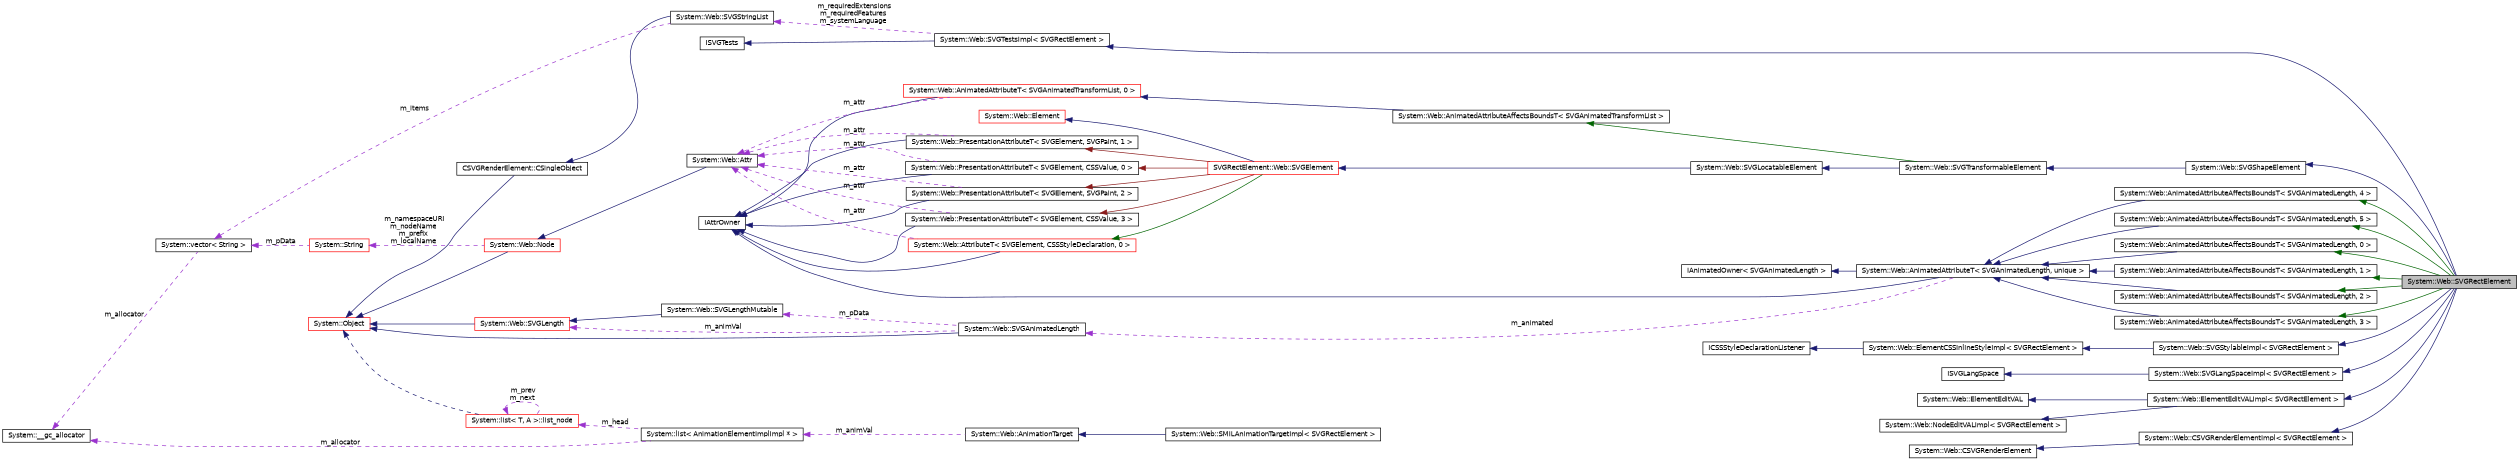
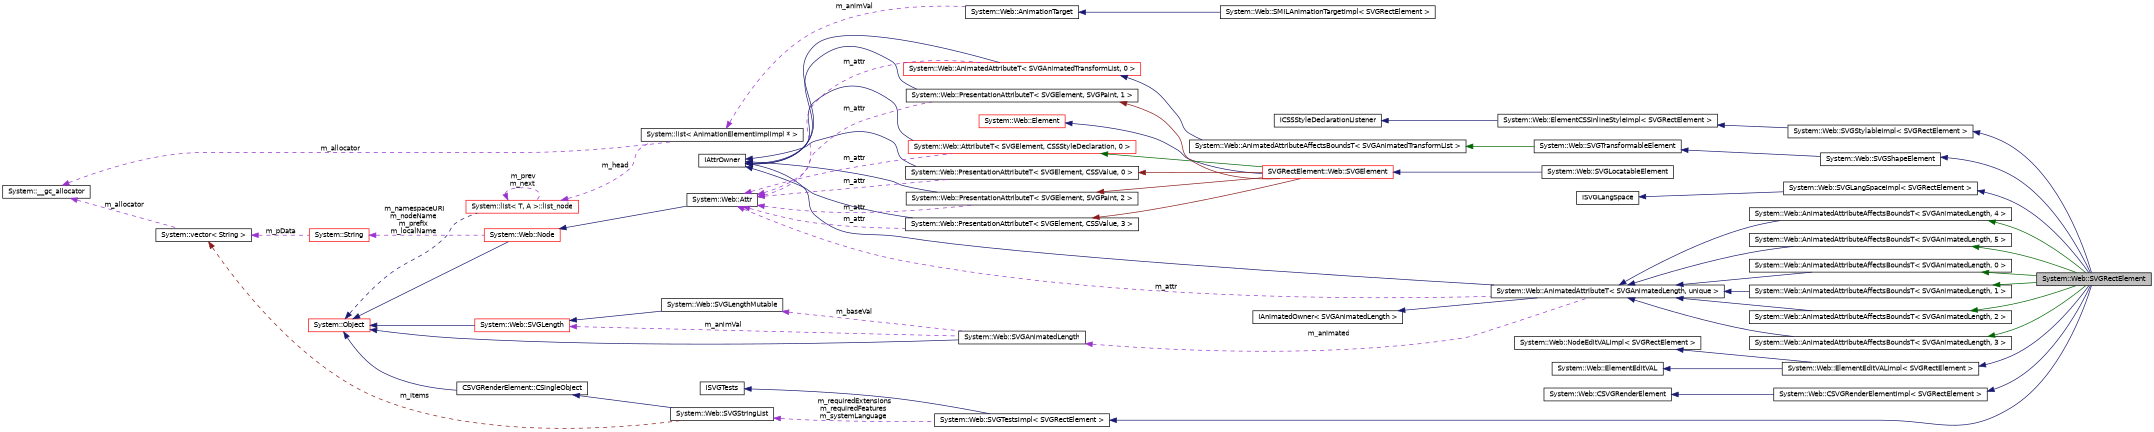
  digraph {
    rankdir=LR
    node [color=black fillcolor=white fontname=Helvetica fontsize=10 shape=record style=filled]
    edge [color=midnightblue dir=back fontname=Helvetica fontsize=10 labelfontname=Helvetica labelfontsize=10 style=solid]
    n1 [fillcolor=grey75 fontcolor=black height=0.2 label="System::Web::SVGRectElement" width=0.4]
    n2 [height=0.2 label="System::Web::SVGShapeElement" width=0.4]
    n3 [height=0.2 label="System::Web::SVGTransformableElement" width=0.4]
    n4 [height=0.2 label="System::Web::SVGLocatableElement" width=0.4]
    n5 [color=red height=0.2 label="SVGRectElement::Web::SVGElement" width=0.4]
    n6 [color=red height=0.2 label="System::Web::Element" width=0.4]
    n7 [color=red height=0.2 label="System::Web::AttributeT\< SVGElement, CSSStyleDeclaration, 0 \>" width=0.4]
    n8 [height=0.2 label=IAttrOwner width=0.4]
    n9 [height=0.2 label="System::Web::PresentationAttributeT\< SVGElement, CSSValue, 0 \>" width=0.4]
    n10 [height=0.2 label="System::Web::PresentationAttributeT\< SVGElement, SVGPaint, 1 \>" width=0.4]
    n11 [height=0.2 label="System::Web::PresentationAttributeT\< SVGElement, SVGPaint, 2 \>" width=0.4]
    n12 [height=0.2 label="System::Web::PresentationAttributeT\< SVGElement, CSSValue, 3 \>" width=0.4]
    n13 [color=red height=0.2 label="System::Web::AnimatedAttributeT\< SVGAnimatedTransformList, 0 \>" width=0.4]
    n14 [height=0.2 label="System::Web::AnimatedAttributeT\< SVGAnimatedLength, unique \>" width=0.4]
    n15 [height=0.2 label="System::Web::AnimatedAttributeAffectsBoundsT\< SVGAnimatedTransformList \>" width=0.4]
    n16 [height=0.2 label="System::Web::AnimatedAttributeAffectsBoundsT\< SVGAnimatedLength, 0 \>" width=0.4]
    n17 [height=0.2 label="System::Web::AnimatedAttributeAffectsBoundsT\< SVGAnimatedLength, 1 \>" width=0.4]
    n18 [height=0.2 label="System::Web::AnimatedAttributeAffectsBoundsT\< SVGAnimatedLength, 2 \>" width=0.4]
    n19 [height=0.2 label="System::Web::AnimatedAttributeAffectsBoundsT\< SVGAnimatedLength, 3 \>" width=0.4]
    n20 [height=0.2 label="System::Web::AnimatedAttributeAffectsBoundsT\< SVGAnimatedLength, 4 \>" width=0.4]
    n21 [height=0.2 label="System::Web::AnimatedAttributeAffectsBoundsT\< SVGAnimatedLength, 5 \>" width=0.4]
    n22 [height=0.2 label="System::Web::Attr" width=0.4]
    n23 [color=red height=0.2 label="System::Web::Node" width=0.4]
    n24 [color=red height=0.2 label="System::Object" width=0.4]
    n25 [color=red height=0.2 label="System::list\< T, A \>::list_node" width=0.4]
    n26 [height=0.2 label="CSVGRenderElement::CSingleObject" width=0.4]
    n27 [height=0.2 label="System::Web::SVGAnimatedLength" width=0.4]
    n28 [color=red height=0.2 label="System::Web::SVGLength" width=0.4]
    n29 [height=0.2 label="System::list\< AnimationElementImplImpl * \>" width=0.4]
    n30 [height=0.2 label="System::Web::SVGStringList" width=0.4]
    n31 [height=0.2 label="System::Web::SVGLengthMutable" width=0.4]
    n32 [color=red height=0.2 label="System::String" width=0.4]
    n33 [height=0.2 label="System::vector\< String \>" width=0.4]
    n34 [height=0.2 label="System::__gc_allocator" width=0.4]
    n35 [height=0.2 label="System::Web::AnimationTarget" width=0.4]
    n36 [height=0.2 label="System::Web::SVGStylableImpl\< SVGRectElement \>" width=0.4]
    n37 [height=0.2 label="System::Web::ElementCSSInlineStyleImpl\< SVGRectElement \>" width=0.4]
    n38 [height=0.2 label=ICSSStyleDeclarationListener width=0.4]
    n39 [height=0.2 label="System::Web::SVGLangSpaceImpl\< SVGRectElement \>" width=0.4]
    n40 [height=0.2 label=ISVGLangSpace width=0.4]
    n41 [height=0.2 label="System::Web::SVGTestsImpl\< SVGRectElement \>" width=0.4]
    n42 [height=0.2 label=ISVGTests width=0.4]
    n43 [height=0.2 label="System::Web::ElementEditVALImpl\< SVGRectElement \>" width=0.4]
    n44 [height=0.2 label="System::Web::NodeEditVALImpl\< SVGRectElement \>" width=0.4]
    n45 [height=0.2 label="System::Web::ElementEditVAL" width=0.4]
    n46 [height=0.2 label="System::Web::SMILAnimationTargetImpl\< SVGRectElement \>" width=0.4]
    n47 [height=0.2 label="System::Web::CSVGRenderElementImpl\< SVGRectElement \>" width=0.4]
    n48 [height=0.2 label="System::Web::CSVGRenderElement" width=0.4]
    n49 [height=0.2 label="IAnimatedOwner\< SVGAnimatedLength \>" width=0.4]
    n2 -> n1
    n3 -> n2
-   n4 -> n3
    n5 -> n4
    n6 -> n5
    n7 -> n5 [color=darkgreen]
    n8 -> n7
    n8 -> n9
    n8 -> n10
    n8 -> n11
    n8 -> n12
    n8 -> n13
    n8 -> n14
    n9 -> n5 [color=firebrick4]
    n10 -> n5 [color=firebrick4]
    n11 -> n5 [color=firebrick4]
    n12 -> n5 [color=firebrick4]
    n13 -> n15
    n14 -> n16
    n14 -> n17
    n14 -> n18
    n14 -> n19
    n14 -> n20
    n14 -> n21
    n15 -> n3 [color=darkgreen]
    n16 -> n1 [color=darkgreen]
    n17 -> n1 [color=darkgreen]
    n18 -> n1 [color=darkgreen]
    n19 -> n1 [color=darkgreen]
    n20 -> n1 [color=darkgreen]
    n21 -> n1 [color=darkgreen]
    n22 -> n7 [color=darkorchid3 label=" m_attr" style=dashed]
    n22 -> n9 [color=darkorchid3 label=" m_attr" style=dashed]
    n22 -> n10 [color=darkorchid3 label=" m_attr" style=dashed]
    n22 -> n11 [color=darkorchid3 label=" m_attr" style=dashed]
    n22 -> n12 [color=darkorchid3 label=" m_attr" style=dashed]
    n22 -> n13 [color=darkorchid3 label=" m_attr" style=dashed]
+   n22 -> n14 [color=darkorchid3 label=" m_attr" style=dashed]
    n23 -> n22
    n24 -> n23
    n24 -> n25 [style=dashed]
    n24 -> n26
    n24 -> n27
    n24 -> n28
    n25 -> n25 [color=darkorchid3 label=" m_prev\nm_next" style=dashed]
    n25 -> n29 [color=darkorchid3 label=" m_head" style=dashed]
    n26 -> n30
    n27 -> n14 [color=darkorchid3 label=" m_animated" style=dashed]
    n28 -> n27 [color=darkorchid3 label=" m_animVal" style=dashed]
    n28 -> n31
    n29 -> n35 [color=darkorchid3 label=" m_animVal" style=dashed]
    n30 -> n41 [color=darkorchid3 label=" m_requiredExtensions\nm_requiredFeatures\nm_systemLanguage" style=dashed]
-   n31 -> n27 [color=darkorchid3 label=" m_pData" style=dashed]
+   n31 -> n27 [color=darkorchid3 label=" m_baseVal" style=dashed]
    n32 -> n23 [color=darkorchid3 label=" m_namespaceURI\nm_nodeName\nm_prefix\nm_localName" style=dashed]
-   n33 -> n30 [color=darkorchid3 label=" m_items" style=dashed]
+   n33 -> n30 [color=firebrick4 label=" m_items" style=dashed]
    n33 -> n32 [color=darkorchid3 label=" m_pData" style=dashed]
    n34 -> n29 [color=darkorchid3 label=" m_allocator" style=dashed]
    n34 -> n33 [color=darkorchid3 label=" m_allocator" style=dashed]
    n35 -> n46
    n36 -> n1
    n37 -> n36
    n38 -> n37
    n39 -> n1
    n40 -> n39
    n41 -> n1
    n42 -> n41
    n43 -> n1
    n44 -> n43
    n45 -> n43
    n47 -> n1
    n48 -> n47
    n49 -> n14
  }
